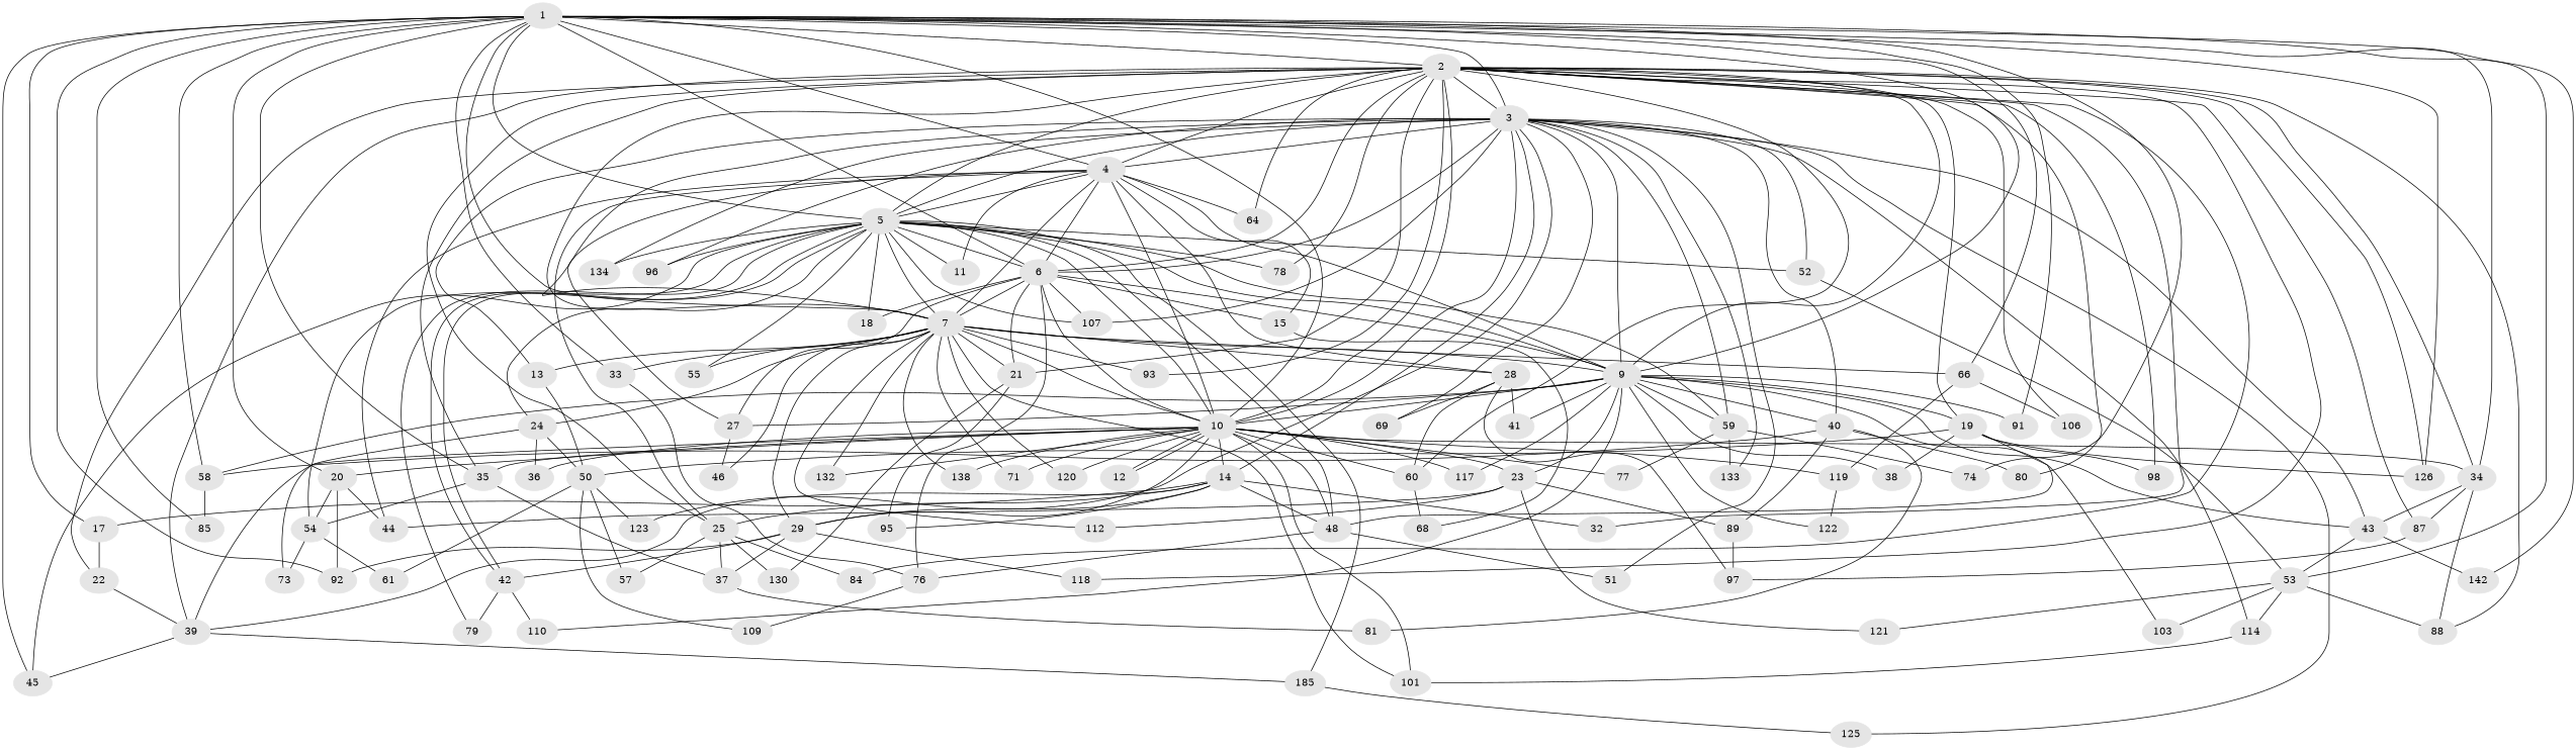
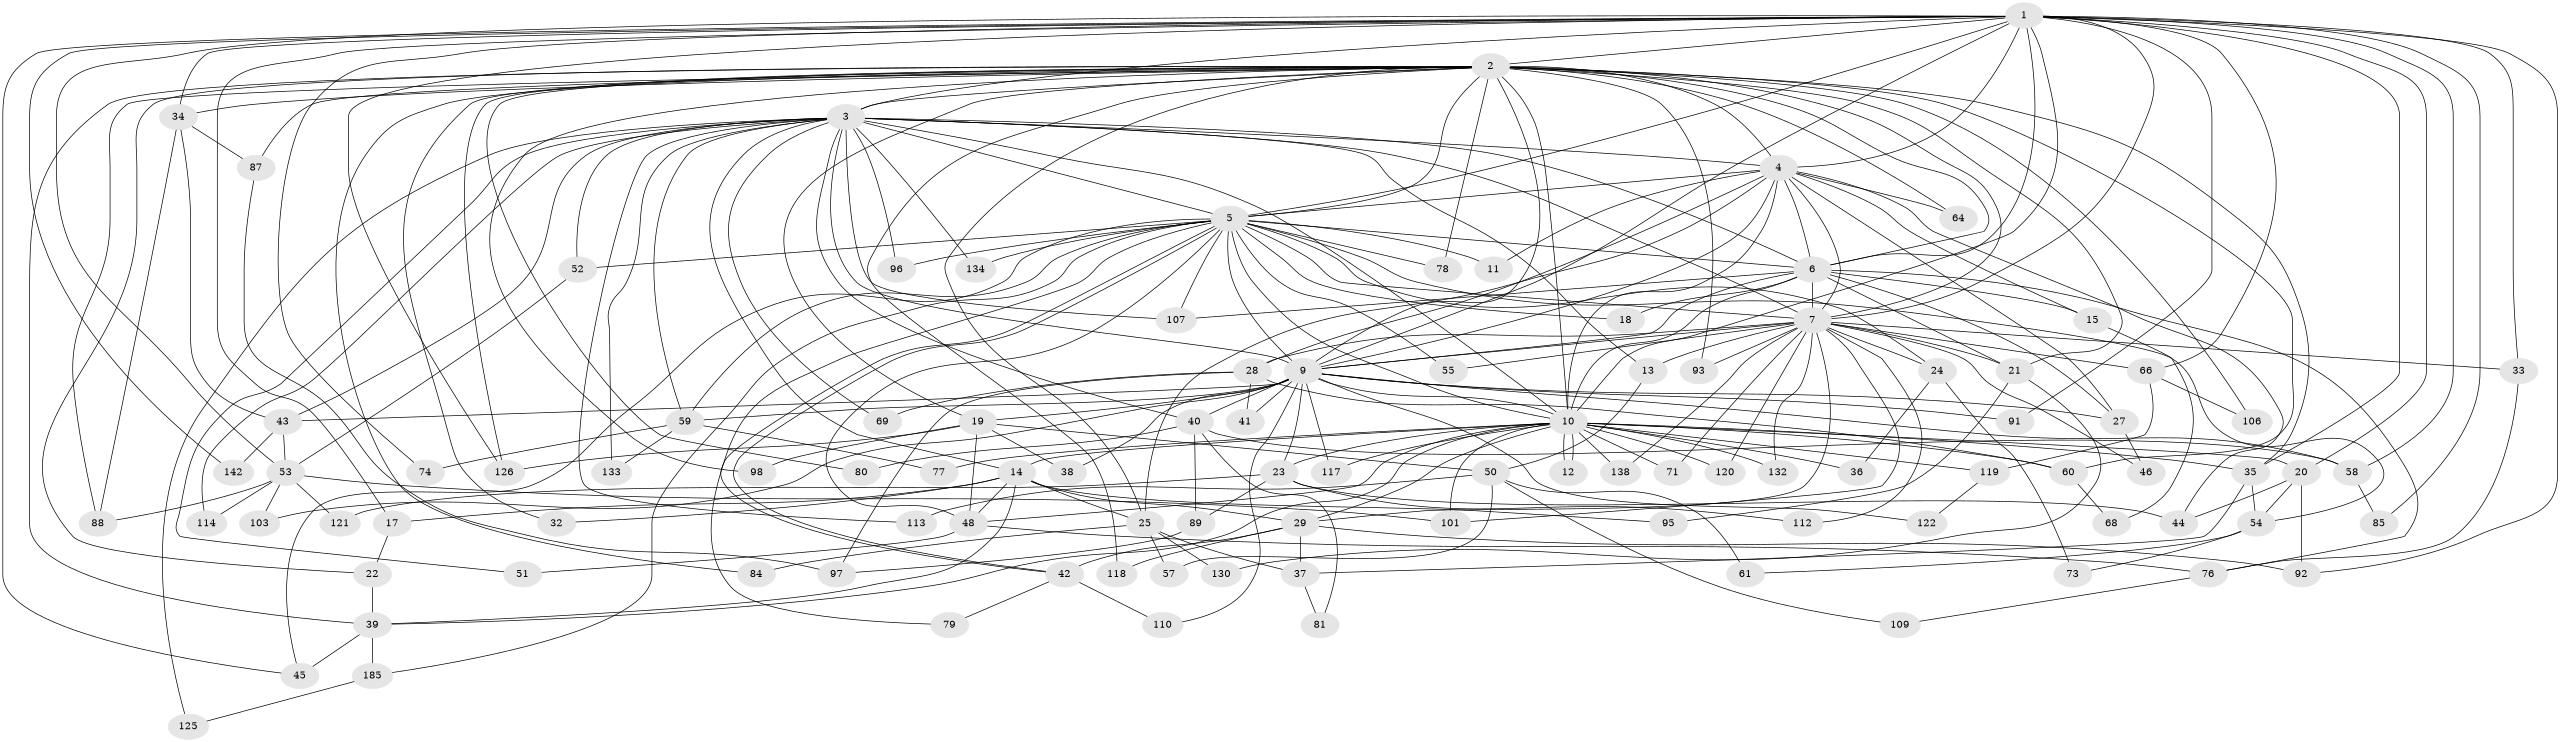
  graph {
    node [color=gray90 style=filled]
    1 [super="+116"]
    2 [super="+8"]
    3 [super="+30"]
    4 [super="+143"]
    5 [super="+99"]
    6 [super="+31"]
    7 [super="+65"]
    9 [super="+16"]
    10 [super="+26"]
    17
    20
    33
    34 [super="+72"]
    35 [super="+62"]
    45 [super="+131"]
    53 [super="+90"]
    58 [super="+70"]
    66 [super="+82"]
    74
    85
    91
    92 [super="+104"]
    126
    142
    19 [super="+141"]
    21 [super="+129"]
    22 [super="+86"]
    25 [super="+140"]
    32
    39
    60 [super="+137"]
    64
    78
    80
    84
    87
    88 [super="+124"]
    93
    98
    106
    118
    13
    14 [super="+67"]
    40
    43 [super="+83"]
    51
    52
    59 [super="+102"]
    69
    96
    107 [super="+136"]
    114
-   123
+   123 [label=113]
    125
    133
    134
    11
    15
    27 [super="+127"]
    28 [super="+94"]
    44 [super="+113"]
    18 [super="+111"]
    24
    42 [super="+47"]
    48 [super="+63"]
    54 [super="+105"]
    55 [super="+108"]
    79
    n69 [label=185]
    76 [super="+135"]
    29 [super="+100"]
    46
    71
    101 [super="+139"]
    112
    120
    132
    138
    23 [super="+49"]
    38
    41
    103
    110
    117
    122
    12
    36
    77
    119
    37 [super="+56"]
    121
    50 [super="+75"]
    95
    130
    57
    68
    97 [super="+128"]
    89
    81
    73
    61
    109
    1 -- 2 [weight=2]
    1 -- 3
    1 -- 4
    1 -- 5
    1 -- 6
    1 -- 7 [weight=2]
    1 -- 9
    1 -- 10
    1 -- 17 [weight=2]
    1 -- 20
    1 -- 33
    1 -- 34
    1 -- 35
    1 -- 45
    1 -- 53
    1 -- 58
    1 -- 66 [weight=2]
    1 -- 74
    1 -- 85
    1 -- 91
    1 -- 92
    1 -- 126
    1 -- 142
    2 -- 3 [weight=2]
    2 -- 4 [weight=2]
    2 -- 5 [weight=2]
    2 -- 6 [weight=2]
    2 -- 7 [weight=2]
    2 -- 9 [weight=2]
    2 -- 10 [weight=2]
    2 -- 34
    2 -- 35
    2 -- 126
    2 -- 19
    2 -- 21
    2 -- 22
    2 -- 25
    2 -- 32
    2 -- 39
    2 -- 60
    2 -- 64
    2 -- 78
    2 -- 80
    2 -- 84
    2 -- 87
    2 -- 88
    2 -- 93
    2 -- 98
    2 -- 106
    2 -- 118
    3 -- 4 [weight=2]
    3 -- 5
    3 -- 6
    3 -- 7
    3 -- 9
    3 -- 10 [weight=2]
    3 -- 13
    3 -- 14
    3 -- 40
    3 -- 43
    3 -- 51
    3 -- 52
    3 -- 59
    3 -- 69
    3 -- 96
    3 -- 107
    3 -- 114
    3 -- 123
    3 -- 125
    3 -- 133
    3 -- 134
    4 -- 5
    4 -- 6 [weight=2]
    4 -- 7
    4 -- 9
    4 -- 10
    4 -- 25
    4 -- 64
    4 -- 11
    4 -- 15
    4 -- 27
    4 -- 28
    4 -- 44
    5 -- 6
    5 -- 7
    5 -- 9 [weight=2]
    5 -- 10
    5 -- 45
    5 -- 78
    5 -- 52
    5 -- 59
    5 -- 96
    5 -- 107
    5 -- 134
    5 -- 11
    5 -- 18
    5 -- 24
    5 -- 42
    5 -- 42
    5 -- 48
    5 -- 54
    5 -- 55 [weight=2]
    5 -- 79
    5 -- n69
    6 -- 7
    6 -- 9
    6 -- 10 [weight=2]
    6 -- 21
    6 -- 107
    6 -- 15
    6 -- 27
    6 -- 18 [weight=2]
    6 -- 76
    7 -- 9
-   7 -- 10
    7 -- 33
    7 -- 66
    7 -- 21
    7 -- 93
    7 -- 13
    7 -- 28 [weight=2]
    7 -- 24
    7 -- 55
    7 -- 29
    7 -- 46
    7 -- 71
    7 -- 101
    7 -- 112
    7 -- 120
    7 -- 132
    7 -- 138
    9 -- 10
    9 -- 58
    9 -- 91
    9 -- 19
    9 -- 40
    9 -- 43
    9 -- 59
    9 -- 27
    9 -- 23
    9 -- 38
    9 -- 41
    9 -- 103
    9 -- 110
    9 -- 117
    9 -- 122
    10 -- 20
-   10 -- 34
    10 -- 35
    10 -- 39
    10 -- 60
    10 -- 14
    10 -- 48
    10 -- 29
    10 -- 71
    10 -- 101
    10 -- 120
    10 -- 132
    10 -- 138
    10 -- 23 [weight=2]
    10 -- 117
    10 -- 12
    10 -- 12
    10 -- 36
    10 -- 77
    10 -- 119
    17 -- 22
    20 -- 92
    20 -- 44
    20 -- 54
    33 -- 76
    34 -- 87
    34 -- 88
    34 -- 43
    35 -- 54
    35 -- 37
    53 -- 88
    53 -- 114
-   114 -- 101
+   53 -- 101
    53 -- 103
    53 -- 121
    58 -- 85
    66 -- 106
    66 -- 119
    19 -- 126
    19 -- 98
    19 -- 48
    19 -- 38
    19 -- 50
    21 -- 95
    21 -- 130
    22 -- 39
    25 -- 84
    25 -- 37
    25 -- 130
    25 -- 57
    39 -- 45
    39 -- n69
    60 -- 68
    87 -- 97
    13 -- 50
    14 -- 17
    14 -- 25
    14 -- 32
    14 -- 39
    14 -- 48
    14 -- 29
    14 -- 95
    40 -- 58
    40 -- 80
    40 -- 89
    40 -- 81
    43 -- 53
    43 -- 142
    52 -- 53
    59 -- 74
    59 -- 133
    59 -- 77
    15 -- 68
    27 -- 46
    28 -- 60
    28 -- 69
    28 -- 41
    28 -- 97
    24 -- 36
-   24 -- 50
    24 -- 73
    42 -- 79
    42 -- 110
    48 -- 51
    48 -- 76
    54 -- 73
    54 -- 61
    n69 -- 125
    76 -- 109
    29 -- 92
    29 -- 118
    29 -- 42
    29 -- 37
    23 -- 44
    23 -- 112
    23 -- 121
    23 -- 89
    119 -- 122
    37 -- 81
    50 -- 123
    50 -- 57
    50 -- 61
    50 -- 109
    89 -- 97
  }
